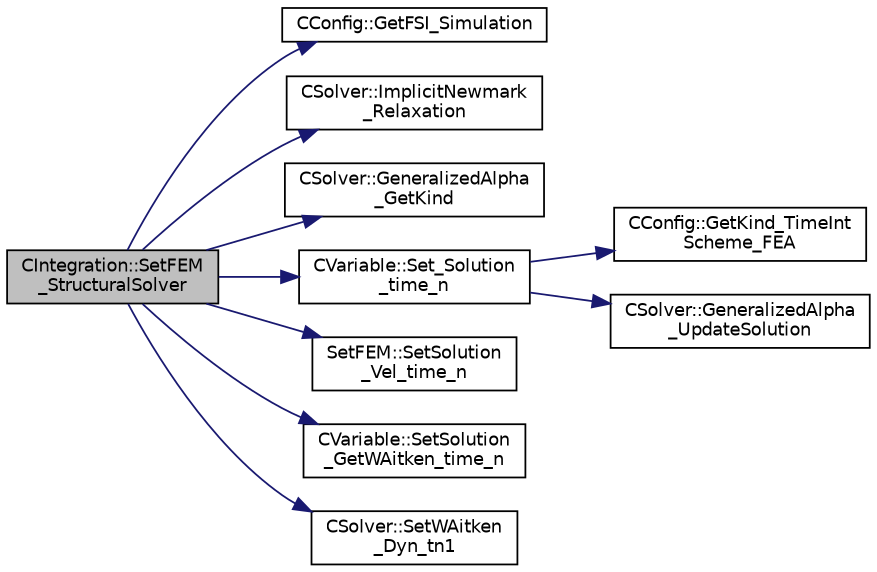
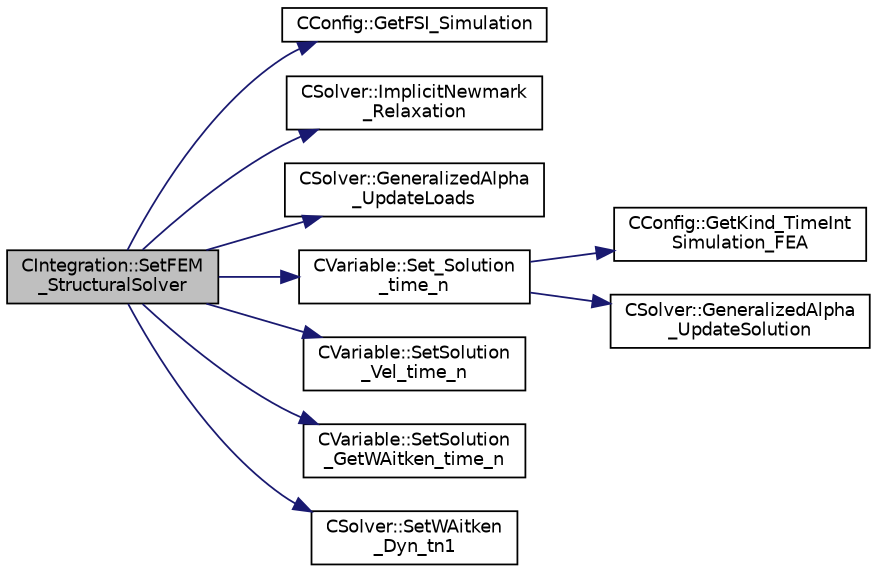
  digraph {
    rankdir=LR
    node [color=black fillcolor=white fontname=Helvetica fontsize=10 shape=record style=filled]
    edge [color=midnightblue fontname=Helvetica fontsize=10 labelfontname=Helvetica labelfontsize=10 style=solid]
    n1 [fillcolor=grey75 fontcolor=black height=0.2 label="CIntegration::SetFEM\l_StructuralSolver" width=0.4]
    n2 [height=0.2 label="CConfig::GetFSI_Simulation" width=0.4]
    n3 [height=0.2 label="CSolver::ImplicitNewmark\l_Relaxation" width=0.4]
-   n4 [height=0.2 label="CSolver::GeneralizedAlpha\l_GetKind" width=0.4]
+   n4 [height=0.2 label="CSolver::GeneralizedAlpha\l_UpdateLoads" width=0.4]
    n5 [height=0.2 label="CVariable::Set_Solution\l_time_n" width=0.4]
-   n6 [height=0.2 label="SetFEM::SetSolution\l_Vel_time_n" width=0.4]
+   n6 [height=0.2 label="CVariable::SetSolution\l_Vel_time_n" width=0.4]
    n7 [height=0.2 label="CVariable::SetSolution\l_GetWAitken_time_n" width=0.4]
    n8 [height=0.2 label="CSolver::SetWAitken\l_Dyn_tn1" width=0.4]
-   n9 [height=0.2 label="CConfig::GetKind_TimeInt\lScheme_FEA" width=0.4]
+   n9 [height=0.2 label="CConfig::GetKind_TimeInt\lSimulation_FEA" width=0.4]
    n10 [height=0.2 label="CSolver::GeneralizedAlpha\l_UpdateSolution" width=0.4]
    n1 -> n2
    n1 -> n3
    n1 -> n4
    n1 -> n5
    n1 -> n6
    n1 -> n7
    n1 -> n8
    n5 -> n9
    n5 -> n10
  }
